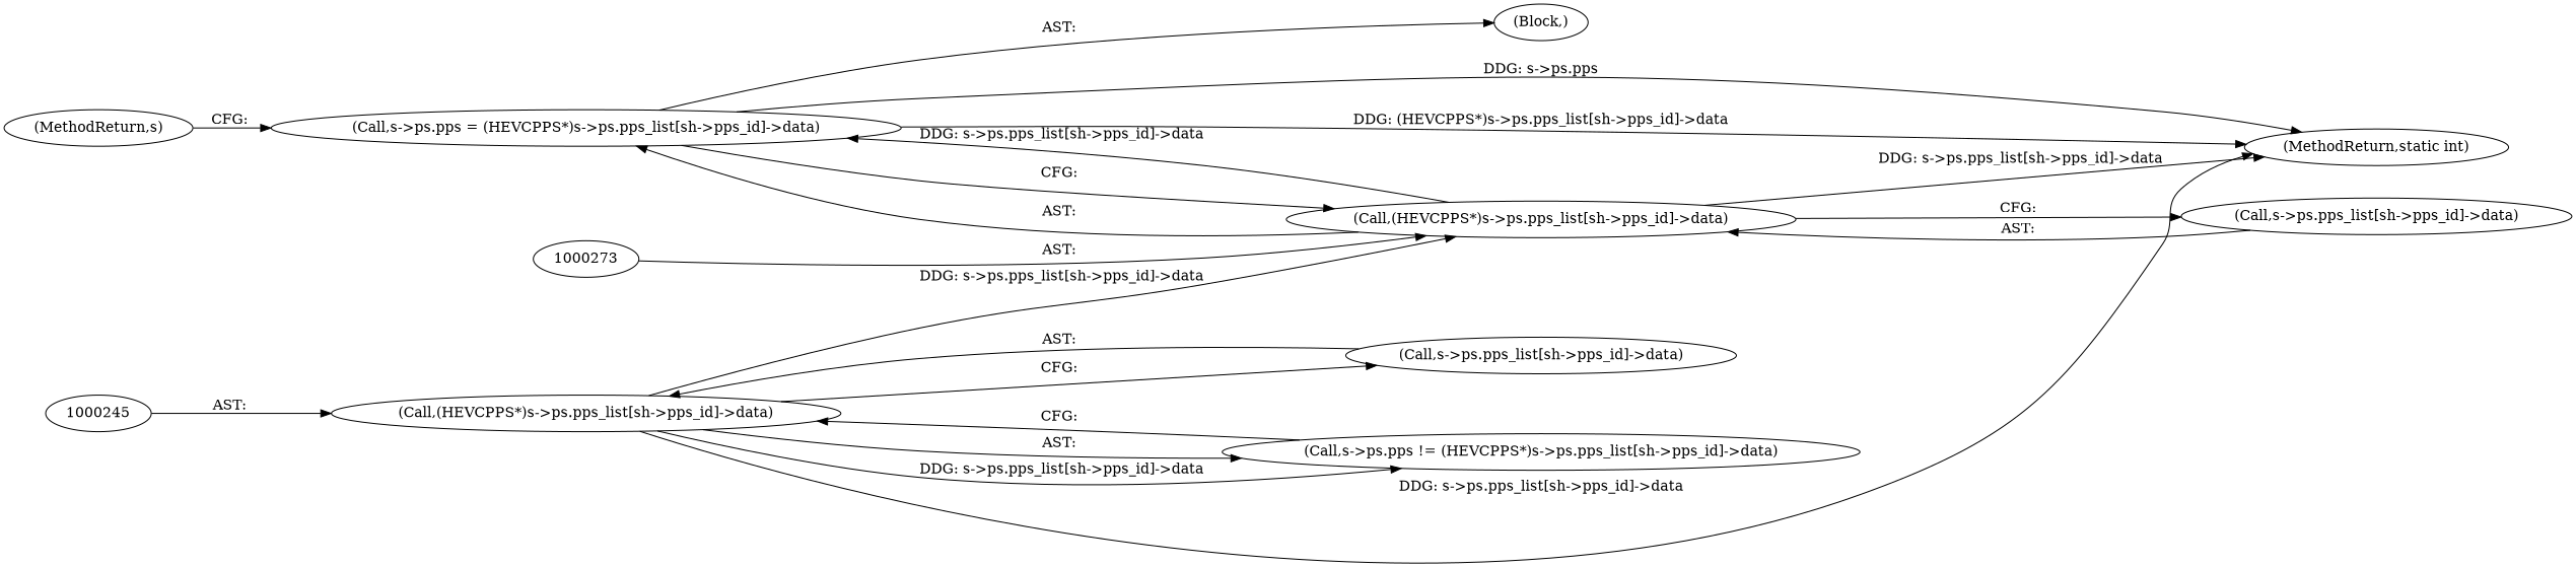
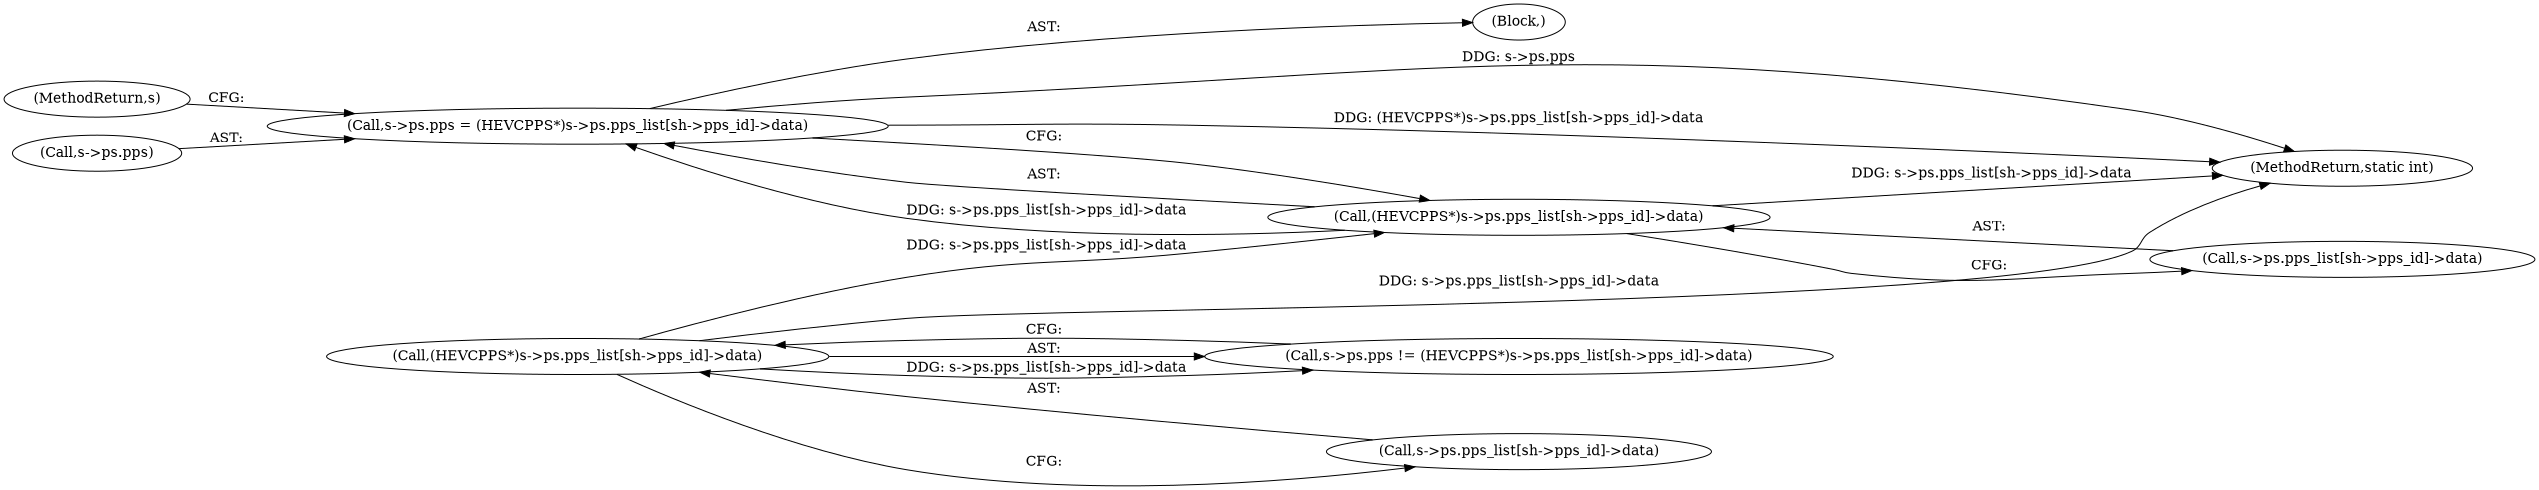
  digraph {
    rankdir=LR
    n1 [label="(Call,s->ps.pps = (HEVCPPS*)s->ps.pps_list[sh->pps_id]->data)"]
    n2 [label="(Call,(HEVCPPS*)s->ps.pps_list[sh->pps_id]->data)"]
    n3 [label="(Block,)"]
    n4 [label="(MethodReturn,static int)"]
    n5 [label="(Call,s->ps.pps_list[sh->pps_id]->data)"]
    n6 [label="(Call,(HEVCPPS*)s->ps.pps_list[sh->pps_id]->data)"]
    n7 [label="(Call,s->ps.pps != (HEVCPPS*)s->ps.pps_list[sh->pps_id]->data)"]
    n8 [label="(Call,s->ps.pps_list[sh->pps_id]->data)"]
    n9 [label="(MethodReturn,s)"]
-   1000273
-   1000245
+   n10 [label="(Call,s->ps.pps)"]
    n1 -> n2 [label="CFG: "]
    n1 -> n3 [label="AST: "]
    n1 -> n4 [label="DDG: s->ps.pps"]
    n1 -> n4 [label="DDG: (HEVCPPS*)s->ps.pps_list[sh->pps_id]->data"]
    n2 -> n1 [label="AST: "]
    n2 -> n1 [label="DDG: s->ps.pps_list[sh->pps_id]->data"]
    n2 -> n4 [label="DDG: s->ps.pps_list[sh->pps_id]->data"]
    n2 -> n5 [label="CFG: "]
    n5 -> n2 [label="AST: "]
    n6 -> n2 [label="DDG: s->ps.pps_list[sh->pps_id]->data"]
    n6 -> n4 [label="DDG: s->ps.pps_list[sh->pps_id]->data"]
    n6 -> n7 [label="AST: "]
    n6 -> n7 [label="DDG: s->ps.pps_list[sh->pps_id]->data"]
    n6 -> n8 [label="CFG: "]
    n7 -> n6 [label="CFG: "]
    n8 -> n6 [label="AST: "]
    n9 -> n1 [label="CFG: "]
-   1000273 -> n2 [label="AST: "]
-   1000245 -> n6 [label="AST: "]
+   n10 -> n1 [label="AST: "]
  }
